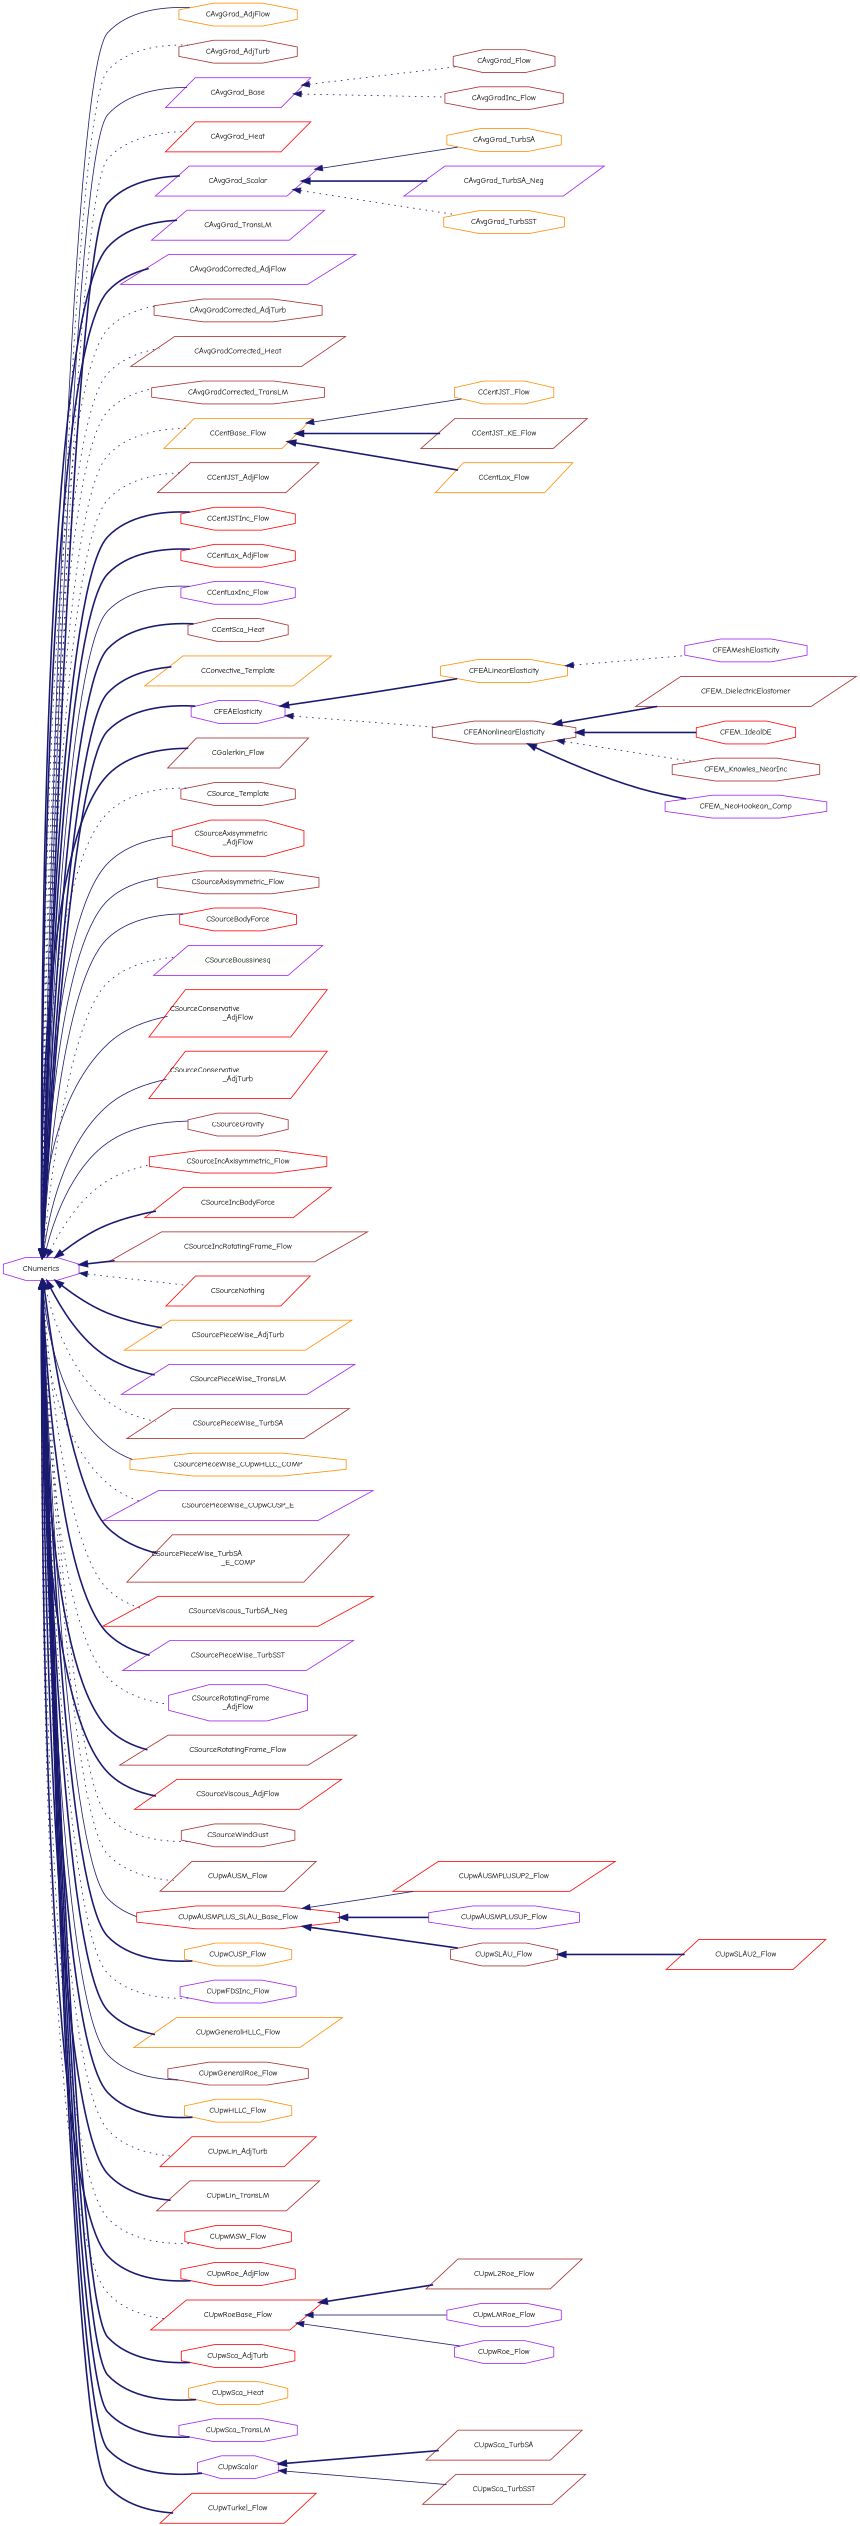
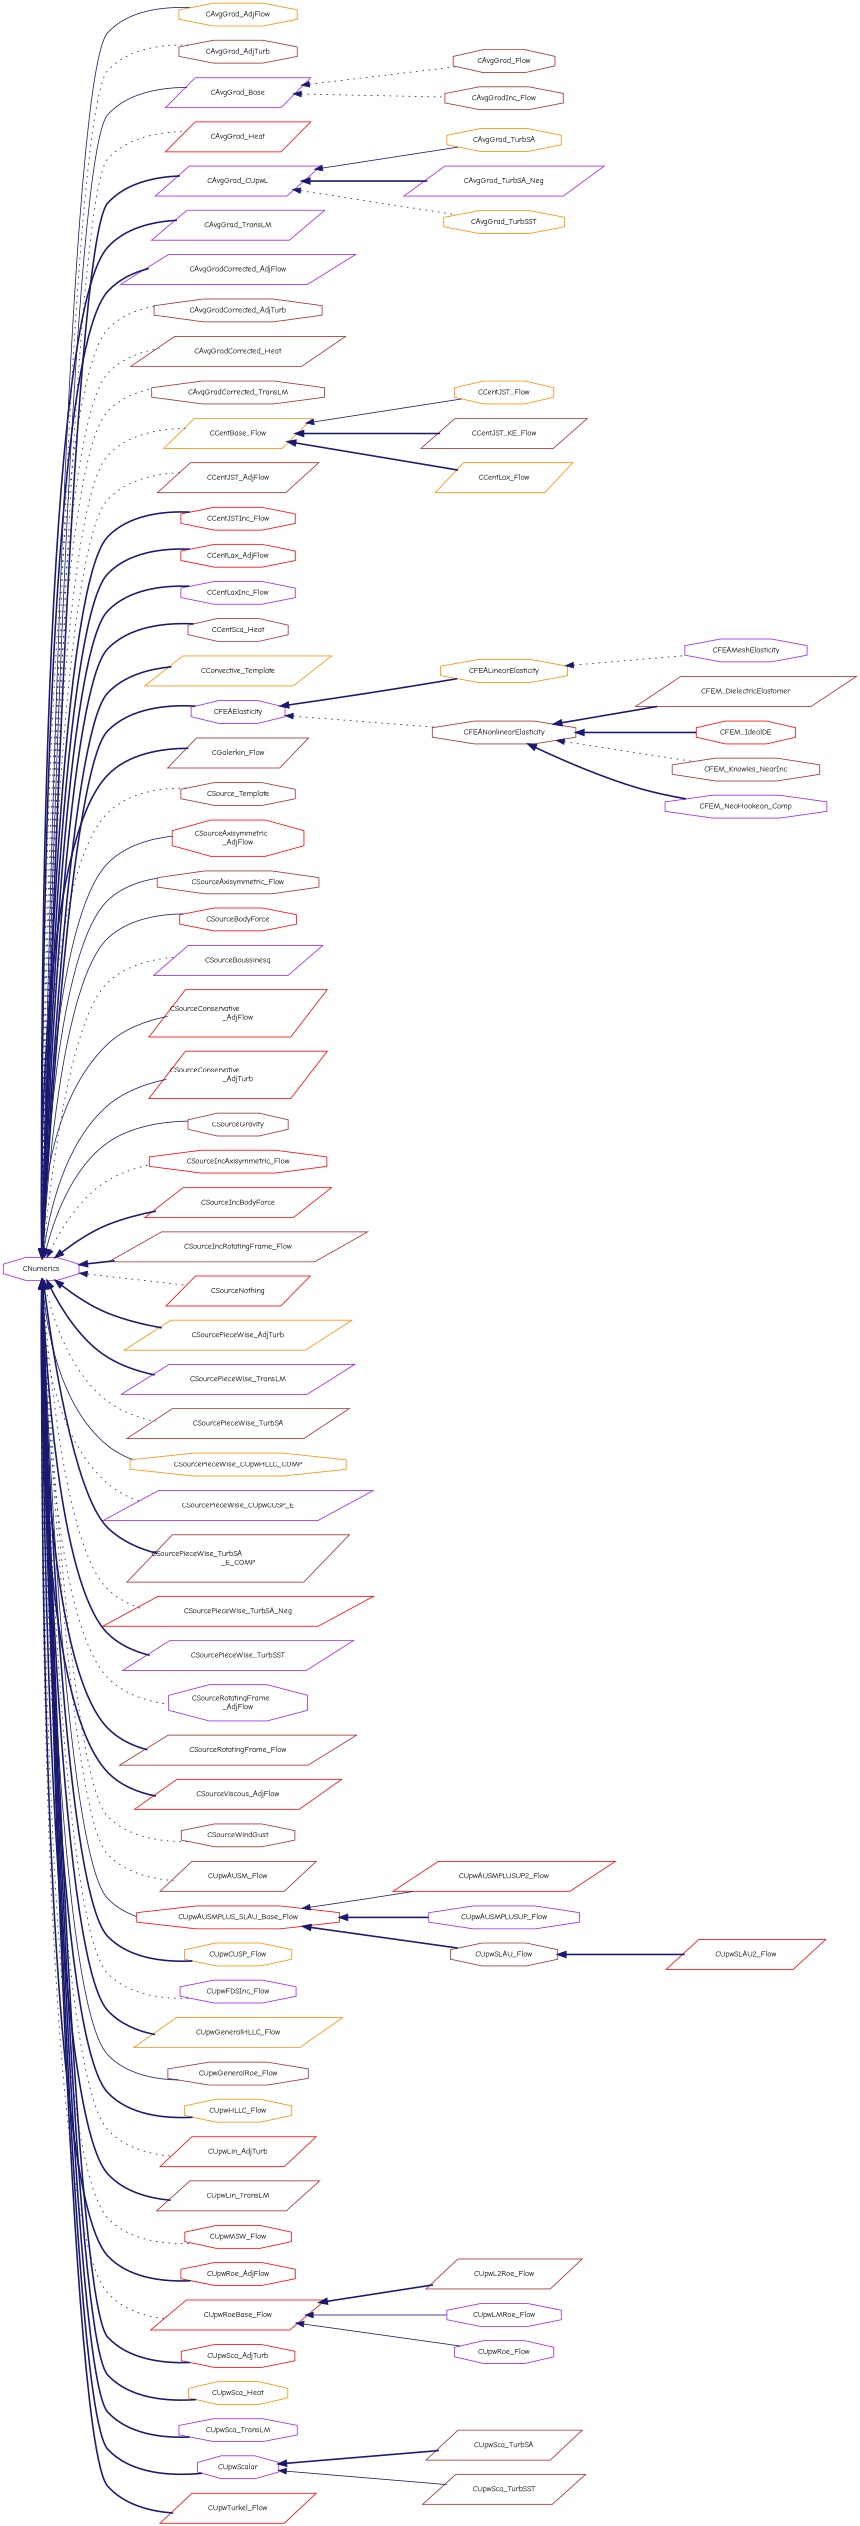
  digraph {
    fontname="Comic Neue"
    rankdir=LR
    node [color=brown fillcolor=white fontname="Comic Neue" fontsize=10 shape=octagon style=filled]
    edge [color=midnightblue dir=back fontname="Comic Neue" fontsize=10 labelfontname=Helvetica labelfontsize=10 style=bold]
    n1 [color=purple height=0.2 label=CNumerics width=0.4]
    n2 [color=darkorange height=0.2 label=CAvgGrad_AdjFlow width=0.4]
    n3 [height=0.2 label=CAvgGrad_AdjTurb width=0.4]
    n4 [color=purple height=0.2 label=CAvgGrad_Base shape=parallelogram width=0.4]
    n5 [color=red height=0.2 label=CAvgGrad_Heat shape=parallelogram width=0.4]
-   n6 [color=purple height=0.2 label=CAvgGrad_Scalar shape=parallelogram width=0.4]
+   n6 [color=purple height=0.2 label=CAvgGrad_CUpwL shape=parallelogram width=0.4]
    n7 [color=purple height=0.2 label=CAvgGrad_TransLM shape=parallelogram width=0.4]
    n8 [color=purple height=0.2 label=CAvgGradCorrected_AdjFlow shape=parallelogram width=0.4]
    n9 [height=0.2 label=CAvgGradCorrected_AdjTurb width=0.4]
    n10 [height=0.2 label=CAvgGradCorrected_Heat shape=parallelogram width=0.4]
    n11 [height=0.2 label=CAvgGradCorrected_TransLM width=0.4]
    n12 [color=darkorange height=0.2 label=CCentBase_Flow shape=parallelogram width=0.4]
    n13 [height=0.2 label=CCentJST_AdjFlow shape=parallelogram width=0.4]
    n14 [color=red height=0.2 label=CCentJSTInc_Flow width=0.4]
    n15 [color=red height=0.2 label=CCentLax_AdjFlow width=0.4]
    n16 [color=purple height=0.2 label=CCentLaxInc_Flow width=0.4]
    n17 [height=0.2 label=CCentSca_Heat width=0.4]
    n18 [color=darkorange height=0.2 label=CConvective_Template shape=parallelogram width=0.4]
    n19 [color=purple height=0.2 label=CFEAElasticity width=0.4]
    n20 [height=0.2 label=CGalerkin_Flow shape=parallelogram width=0.4]
    n21 [height=0.2 label=CSource_Template width=0.4]
    n22 [color=red height=0.2 label="CSourceAxisymmetric\l_AdjFlow" width=0.4]
    n23 [height=0.2 label=CSourceAxisymmetric_Flow width=0.4]
    n24 [color=red height=0.2 label=CSourceBodyForce width=0.4]
    n25 [color=purple height=0.2 label=CSourceBoussinesq shape=parallelogram width=0.4]
    n26 [color=red height=0.2 label="CSourceConservative\l_AdjFlow" shape=parallelogram width=0.4]
    n27 [color=red height=0.2 label="CSourceConservative\l_AdjTurb" shape=parallelogram width=0.4]
    n28 [height=0.2 label=CSourceGravity width=0.4]
    n29 [color=red height=0.2 label=CSourceIncAxisymmetric_Flow width=0.4]
    n30 [color=red height=0.2 label=CSourceIncBodyForce shape=parallelogram width=0.4]
    n31 [height=0.2 label=CSourceIncRotatingFrame_Flow shape=parallelogram width=0.4]
    n32 [color=red height=0.2 label=CSourceNothing shape=parallelogram width=0.4]
    n33 [color=darkorange height=0.2 label=CSourcePieceWise_AdjTurb shape=parallelogram width=0.4]
    n34 [color=purple height=0.2 label=CSourcePieceWise_TransLM shape=parallelogram width=0.4]
    n35 [height=0.2 label=CSourcePieceWise_TurbSA shape=parallelogram width=0.4]
    n36 [color=darkorange height=0.2 label=CSourcePieceWise_CUpwHLLC_COMP width=0.4]
    n37 [color=purple height=0.2 label=CSourcePieceWise_CUpwCUSP_E shape=parallelogram width=0.4]
    n38 [height=0.2 label="CSourcePieceWise_TurbSA\l_E_COMP" shape=parallelogram width=0.4]
-   n39 [color=red height=0.2 label=CSourceViscous_TurbSA_Neg shape=parallelogram width=0.4]
+   n39 [color=red height=0.2 label=CSourcePieceWise_TurbSA_Neg shape=parallelogram width=0.4]
    n40 [color=purple height=0.2 label=CSourcePieceWise_TurbSST shape=parallelogram width=0.4]
    n41 [color=purple height=0.2 label="CSourceRotatingFrame\l_AdjFlow" width=0.4]
    n42 [height=0.2 label=CSourceRotatingFrame_Flow shape=parallelogram width=0.4]
    n43 [color=red height=0.2 label=CSourceViscous_AdjFlow shape=parallelogram width=0.4]
    n44 [height=0.2 label=CSourceWindGust width=0.4]
    n45 [height=0.2 label=CUpwAUSM_Flow shape=parallelogram width=0.4]
    n46 [color=red height=0.2 label=CUpwAUSMPLUS_SLAU_Base_Flow width=0.4]
    n47 [color=darkorange height=0.2 label=CUpwCUSP_Flow width=0.4]
    n48 [color=purple height=0.2 label=CUpwFDSInc_Flow width=0.4]
    n49 [color=darkorange height=0.2 label=CUpwGeneralHLLC_Flow shape=parallelogram width=0.4]
    n50 [height=0.2 label=CUpwGeneralRoe_Flow width=0.4]
    n51 [color=darkorange height=0.2 label=CUpwHLLC_Flow width=0.4]
    n52 [color=red height=0.2 label=CUpwLin_AdjTurb shape=parallelogram width=0.4]
    n53 [height=0.2 label=CUpwLin_TransLM shape=parallelogram width=0.4]
    n54 [color=red height=0.2 label=CUpwMSW_Flow width=0.4]
    n55 [color=red height=0.2 label=CUpwRoe_AdjFlow width=0.4]
    n56 [color=red height=0.2 label=CUpwRoeBase_Flow shape=parallelogram width=0.4]
    n57 [color=red height=0.2 label=CUpwSca_AdjTurb width=0.4]
    n58 [color=darkorange height=0.2 label=CUpwSca_Heat width=0.4]
    n59 [color=purple height=0.2 label=CUpwSca_TransLM width=0.4]
    n60 [color=purple height=0.2 label=CUpwScalar width=0.4]
    n61 [color=red height=0.2 label=CUpwTurkel_Flow shape=parallelogram width=0.4]
    n62 [height=0.2 label=CAvgGrad_Flow width=0.4]
    n63 [height=0.2 label=CAvgGradInc_Flow width=0.4]
    n64 [color=darkorange height=0.2 label=CAvgGrad_TurbSA width=0.4]
    n65 [color=purple height=0.2 label=CAvgGrad_TurbSA_Neg shape=parallelogram width=0.4]
    n66 [color=darkorange height=0.2 label=CAvgGrad_TurbSST width=0.4]
    n67 [color=darkorange height=0.2 label=CCentJST_Flow width=0.4]
    n68 [height=0.2 label=CCentJST_KE_Flow shape=parallelogram width=0.4]
    n69 [color=darkorange height=0.2 label=CCentLax_Flow shape=parallelogram width=0.4]
    n70 [color=darkorange height=0.2 label=CFEALinearElasticity width=0.4]
    n71 [height=0.2 label=CFEANonlinearElasticity width=0.4]
    n72 [color=red height=0.2 label=CUpwAUSMPLUSUP2_Flow shape=parallelogram width=0.4]
    n73 [color=purple height=0.2 label=CUpwAUSMPLUSUP_Flow width=0.4]
    n74 [height=0.2 label=CUpwSLAU_Flow width=0.4]
    n75 [height=0.2 label=CUpwL2Roe_Flow shape=parallelogram width=0.4]
    n76 [color=purple height=0.2 label=CUpwLMRoe_Flow width=0.4]
    n77 [color=purple height=0.2 label=CUpwRoe_Flow width=0.4]
    n78 [height=0.2 label=CUpwSca_TurbSA shape=parallelogram width=0.4]
    n79 [height=0.2 label=CUpwSca_TurbSST shape=parallelogram width=0.4]
    n80 [color=purple height=0.2 label=CFEAMeshElasticity width=0.4]
    n81 [height=0.2 label=CFEM_DielectricElastomer shape=parallelogram width=0.4]
    n82 [color=red height=0.2 label=CFEM_IdealDE width=0.4]
    n83 [height=0.2 label=CFEM_Knowles_NearInc width=0.4]
    n84 [color=purple height=0.2 label=CFEM_NeoHookean_Comp width=0.4]
    n85 [color=red height=0.2 label=CUpwSLAU2_Flow shape=parallelogram width=0.4]
    n1 -> n2 [style=solid]
    n1 -> n3 [style=dotted]
    n1 -> n4 [style=solid]
    n1 -> n5 [style=dotted]
    n1 -> n6
    n1 -> n7
    n1 -> n8
    n1 -> n9 [style=dotted]
    n1 -> n10 [style=dotted]
    n1 -> n11 [style=dotted]
    n1 -> n12 [style=dotted]
    n1 -> n13 [style=dotted]
    n1 -> n14
    n1 -> n15
-   n1 -> n16 [style=solid]
+   n1 -> n16
    n1 -> n17
    n1 -> n18
    n1 -> n19
    n1 -> n20
    n1 -> n21 [style=dotted]
    n1 -> n22 [style=solid]
    n1 -> n23 [style=solid]
    n1 -> n24 [style=solid]
    n1 -> n25 [style=dotted]
    n1 -> n26 [style=solid]
    n1 -> n27 [style=solid]
    n1 -> n28 [style=solid]
    n1 -> n29 [style=dotted]
    n1 -> n30
    n1 -> n31
    n1 -> n32 [style=dotted]
    n1 -> n33
    n1 -> n34
    n1 -> n35 [style=dotted]
    n1 -> n36 [style=solid]
    n1 -> n37 [style=dotted]
    n1 -> n38
    n1 -> n39 [style=dotted]
    n1 -> n40
    n1 -> n41 [style=dotted]
    n1 -> n42
    n1 -> n43
    n1 -> n44 [style=dotted]
    n1 -> n45 [style=dotted]
    n1 -> n46 [style=solid]
    n1 -> n47
    n1 -> n48 [style=dotted]
    n1 -> n49
    n1 -> n50 [style=solid]
    n1 -> n51
    n1 -> n52 [style=dotted]
    n1 -> n53
    n1 -> n54 [style=dotted]
    n1 -> n55
    n1 -> n56 [style=dotted]
    n1 -> n57
    n1 -> n58
    n1 -> n59
    n1 -> n60
    n1 -> n61
    n4 -> n62 [style=dotted]
    n4 -> n63 [style=dotted]
    n6 -> n64 [style=solid]
    n6 -> n65
    n6 -> n66 [style=dotted]
    n12 -> n67 [style=solid]
    n12 -> n68
    n12 -> n69
    n19 -> n70
    n19 -> n71 [style=dotted]
    n46 -> n72 [style=solid]
    n46 -> n73
    n46 -> n74
    n56 -> n75
    n56 -> n76 [style=solid]
    n56 -> n77 [style=solid]
    n60 -> n78
    n60 -> n79 [style=solid]
    n70 -> n80 [style=dotted]
    n71 -> n81
    n71 -> n82
    n71 -> n83 [style=dotted]
    n71 -> n84
    n74 -> n85
  }
